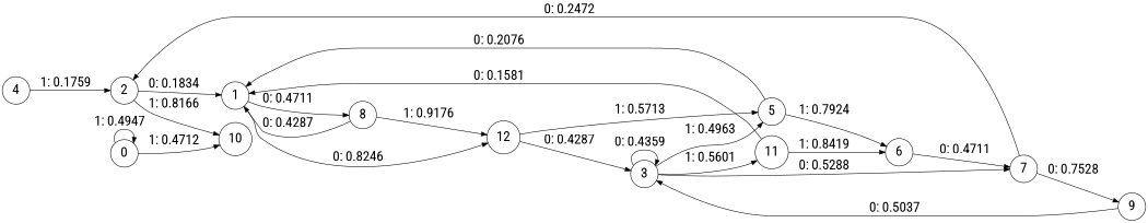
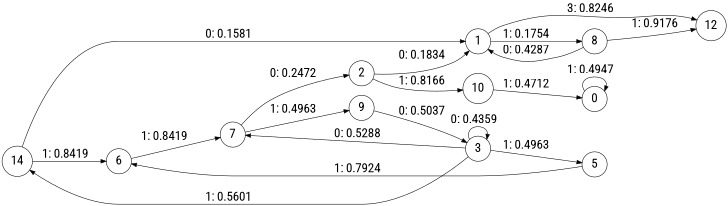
  digraph {
    fontname="Roboto Condensed"
    rankdir=LR
    node [fontname="Roboto Condensed" fontsize=24 shape=circle]
    edge [fontname="Roboto Condensed" fontsize=24]
    0
-   4
    2
    1
    10
    9
    3
    12
    8
    5
    7
-   11
+   11 [label=14]
    6
    0 -> 0 [label="1: 0.4947   "]
-   4 -> 2 [label="1: 0.1759   "]
    2 -> 1 [label="0: 0.1834   "]
    2 -> 10 [label="1: 0.8166   "]
-   1 -> 12 [label="0: 0.8246   "]
-   1 -> 8 [label="0: 0.4711   "]
-   0 -> 10 [label="1: 0.4712   "]
+   1 -> 12 [label="3: 0.8246   "]
+   1 -> 8 [label="1: 0.1754   "]
+   10 -> 0 [label="1: 0.4712   "]
    9 -> 3 [label="0: 0.5037   "]
    3 -> 3 [label="0: 0.4359   "]
    3 -> 5 [label="1: 0.4963   "]
    3 -> 7 [label="0: 0.5288   "]
    3 -> 11 [label="1: 0.5601   "]
-   12 -> 3 [label="0: 0.4287   "]
-   12 -> 5 [label="1: 0.5713   "]
    8 -> 1 [label="0: 0.4287   "]
    8 -> 12 [label="1: 0.9176   "]
-   5 -> 1 [label="0: 0.2076   "]
    5 -> 6 [label="1: 0.7924   "]
    7 -> 2 [label="0: 0.2472   "]
-   7 -> 9 [label="0: 0.7528   "]
+   7 -> 9 [label="1: 0.4963   "]
    11 -> 1 [label="0: 0.1581   "]
    11 -> 6 [label="1: 0.8419   "]
-   6 -> 7 [label="0: 0.4711   "]
+   6 -> 7 [label="1: 0.8419   "]
  }
